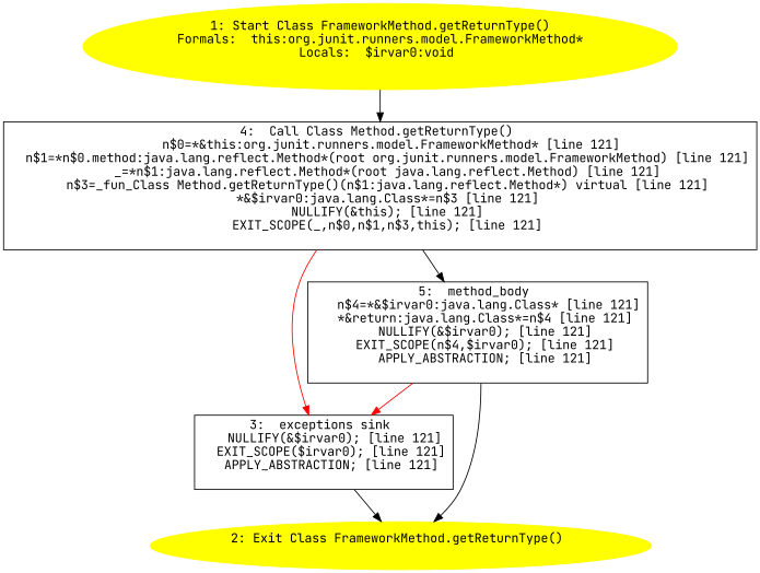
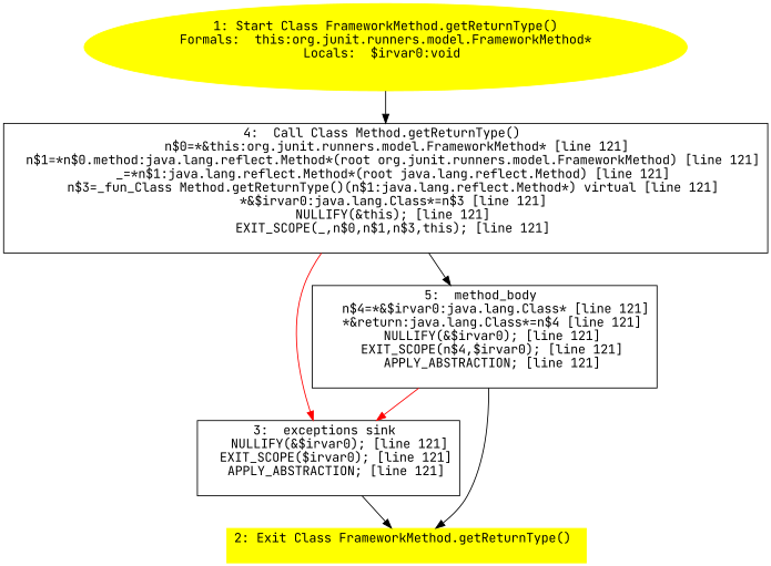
  digraph {
    fontname="JetBrains Mono"
    node [fontname="JetBrains Mono" shape=box]
    edge [fontname="JetBrains Mono"]
    n1 [color=yellow label="1: Start Class FrameworkMethod.getReturnType()\nFormals:  this:org.junit.runners.model.FrameworkMethod*\nLocals:  $irvar0:void \n  " style=filled shape=""]
    n2 [label="4:  Call Class Method.getReturnType() \n   n$0=*&this:org.junit.runners.model.FrameworkMethod* [line 121]\n  n$1=*n$0.method:java.lang.reflect.Method*(root org.junit.runners.model.FrameworkMethod) [line 121]\n  _=*n$1:java.lang.reflect.Method*(root java.lang.reflect.Method) [line 121]\n  n$3=_fun_Class Method.getReturnType()(n$1:java.lang.reflect.Method*) virtual [line 121]\n  *&$irvar0:java.lang.Class*=n$3 [line 121]\n  NULLIFY(&this); [line 121]\n  EXIT_SCOPE(_,n$0,n$1,n$3,this); [line 121]\n "]
    n3 [label="3:  exceptions sink \n   NULLIFY(&$irvar0); [line 121]\n  EXIT_SCOPE($irvar0); [line 121]\n  APPLY_ABSTRACTION; [line 121]\n "]
    n4 [label="5:  method_body \n   n$4=*&$irvar0:java.lang.Class* [line 121]\n  *&return:java.lang.Class*=n$4 [line 121]\n  NULLIFY(&$irvar0); [line 121]\n  EXIT_SCOPE(n$4,$irvar0); [line 121]\n  APPLY_ABSTRACTION; [line 121]\n "]
-   n5 [color=yellow label="2: Exit Class FrameworkMethod.getReturnType() \n  " style=filled shape=""]
+   n5 [color=yellow label="2: Exit Class FrameworkMethod.getReturnType() \n  " style=filled]
    n1 -> n2
    n2 -> n3 [color=red]
    n2 -> n4
    n3 -> n5
    n4 -> n3 [color=red]
    n4 -> n5
  }
